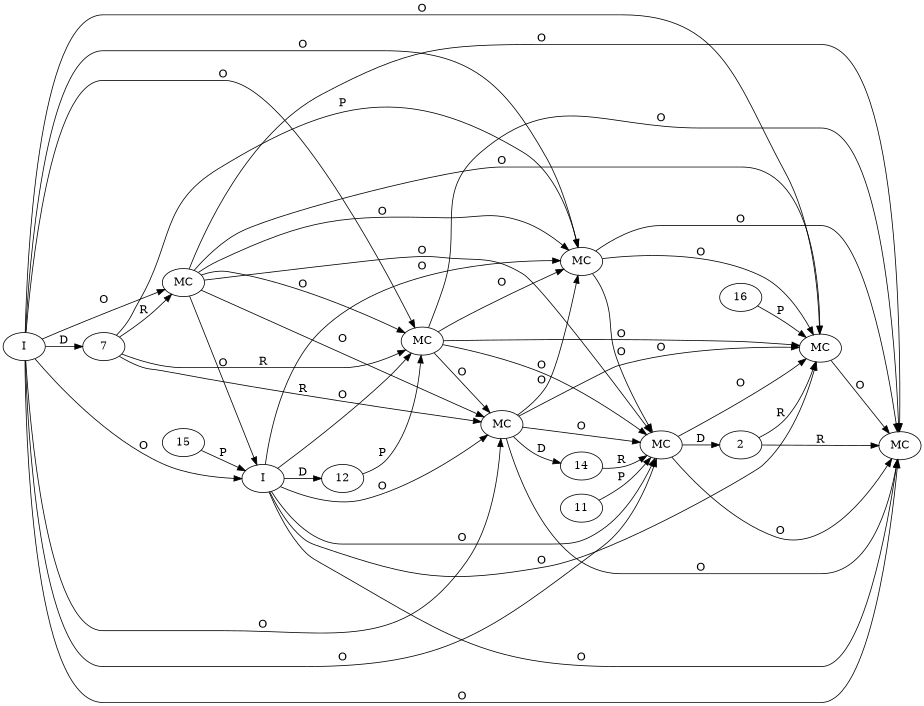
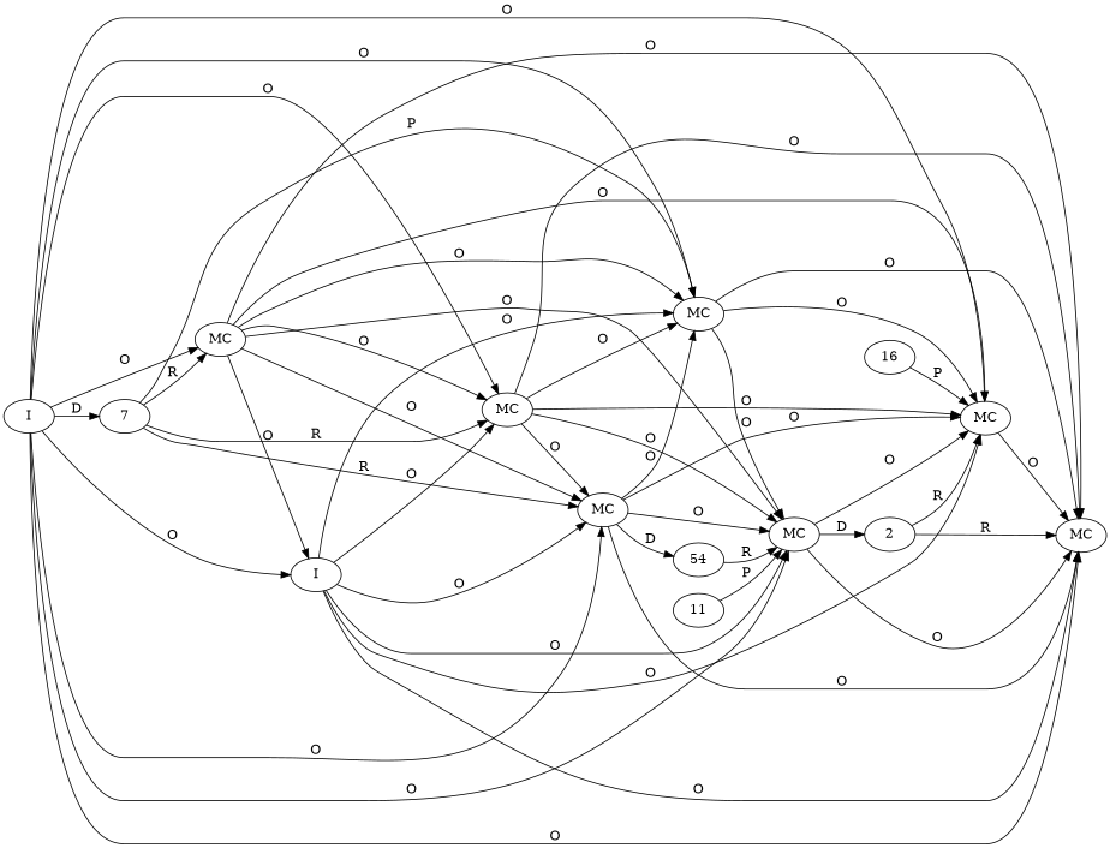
  digraph {
    fontname="DejaVu Serif"
    rankdir=LR
    node [fontname="DejaVu Serif" t=Resource]
    edge [fontname="DejaVu Serif"]
    n1 [l=3199 label=MC s="openInputStream()"]
    2 [n=r]
    n3 [l=3198 label=MC s="write()"]
    n4 [l=3195 label=MC s="getResource()" t=Jar]
    n5 [l=3191 label=MC s="build()" t=Builder]
    n6 [l=3192 label=MC s="assertOk()" t=BndTestCase]
-   14 [n=jar t=Jar]
+   14 [n=jar t=Jar label=54]
    n8 [label=7 n=b t=Builder]
    n9 [l=3188 label=MC s="setProperty()" t=Processor]
    n10 [l=3189 label=MC s="addClasspath()" t=Analyzer]
    n11 [l=3189 label=I t=File]
-   12 [n=dummy_ t=File]
    n13 [l=3185 label=I t=Builder]
    11 [t=String v="OSGI-INF/prototypes.xml"]
-   15 [t=String v=bin]
    16 [n="System.err" t=PrintStream v=null]
    2 -> n1 [label=R]
    2 -> n3 [label=R]
    n3 -> n1 [label=O]
    n4 -> n1 [label=O]
    n4 -> 2 [label=D]
    n4 -> n3 [label=O]
    n5 -> n1 [label=O]
    n5 -> n3 [label=O]
    n5 -> n4 [label=O]
    n5 -> n6 [label=O]
    n5 -> 14 [label=D]
    n6 -> n1 [label=O]
    n6 -> n3 [label=O]
    n6 -> n4 [label=O]
    14 -> n4 [label=R]
    n8 -> n5 [label=R]
    n8 -> n6 [label=P]
    n8 -> n9 [label=R]
    n8 -> n10 [label=R]
    n9 -> n1 [label=O]
    n9 -> n3 [label=O]
    n9 -> n4 [label=O]
    n9 -> n5 [label=O]
    n9 -> n6 [label=O]
    n9 -> n10 [label=O]
    n9 -> n11 [label=O]
    n10 -> n1 [label=O]
    n10 -> n3 [label=O]
    n10 -> n4 [label=O]
    n10 -> n5 [label=O]
    n10 -> n6 [label=O]
    n11 -> n1 [label=O]
    n11 -> n3 [label=O]
    n11 -> n4 [label=O]
    n11 -> n5 [label=O]
    n11 -> n6 [label=O]
    n11 -> n10 [label=O]
-   n11 -> 12 [label=D]
-   12 -> n10 [label=P]
    n13 -> n1 [label=O]
    n13 -> n3 [label=O]
    n13 -> n4 [label=O]
    n13 -> n5 [label=O]
    n13 -> n6 [label=O]
    n13 -> n8 [label=D]
    n13 -> n9 [label=O]
    n13 -> n10 [label=O]
    n13 -> n11 [label=O]
    11 -> n4 [label=P]
-   15 -> n11 [label=P]
    16 -> n3 [label=P]
  }
